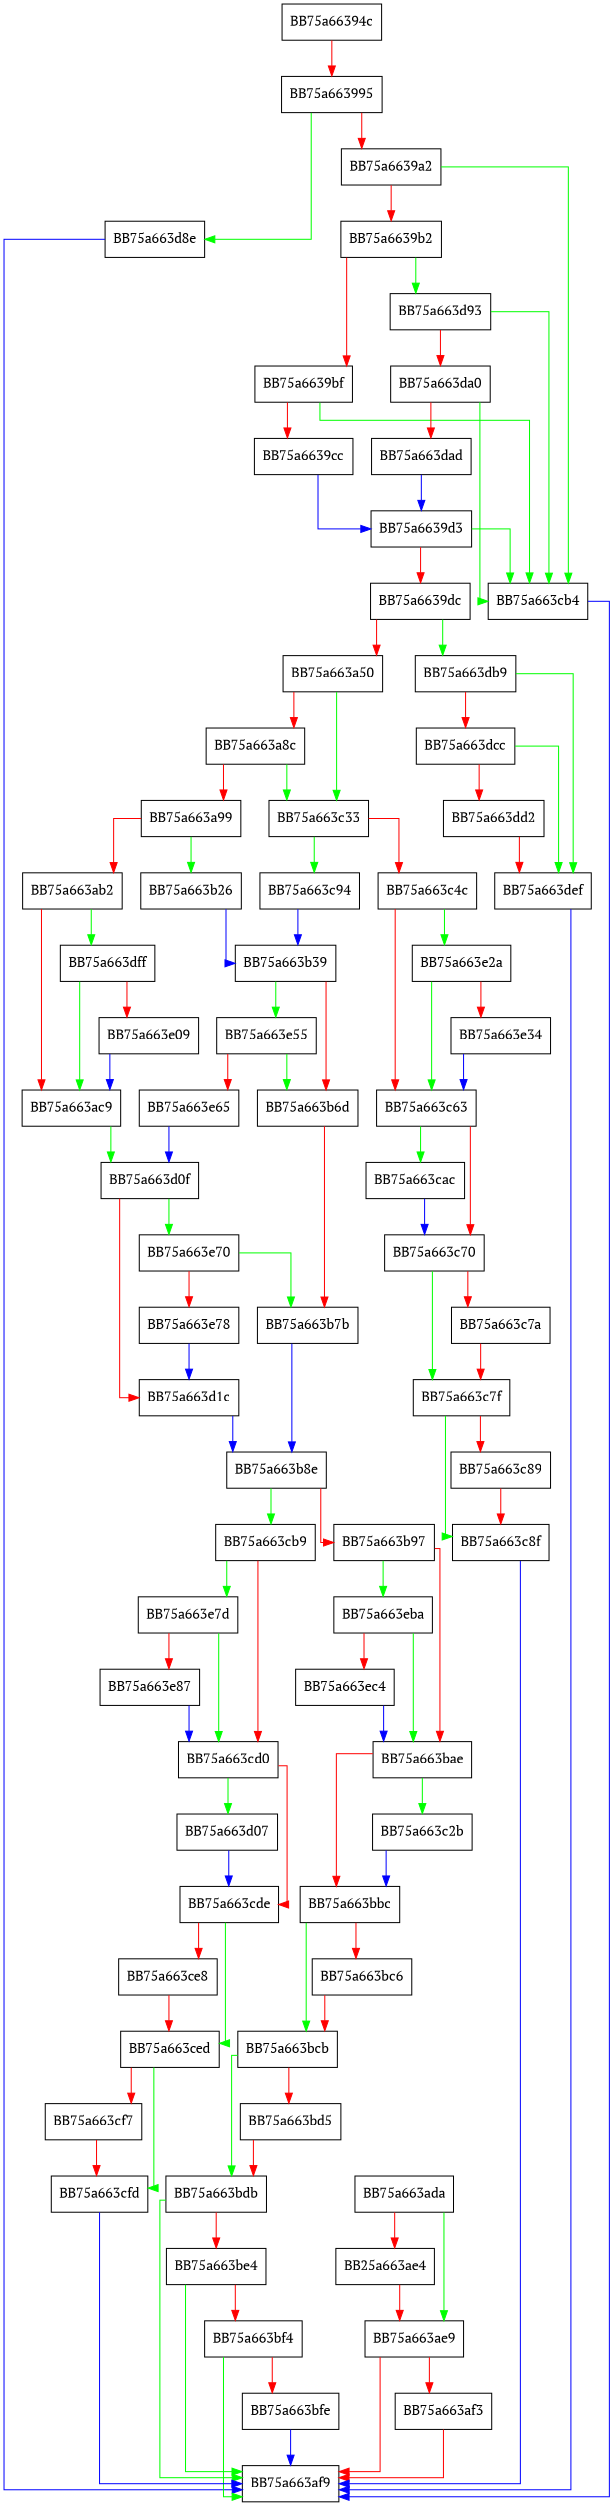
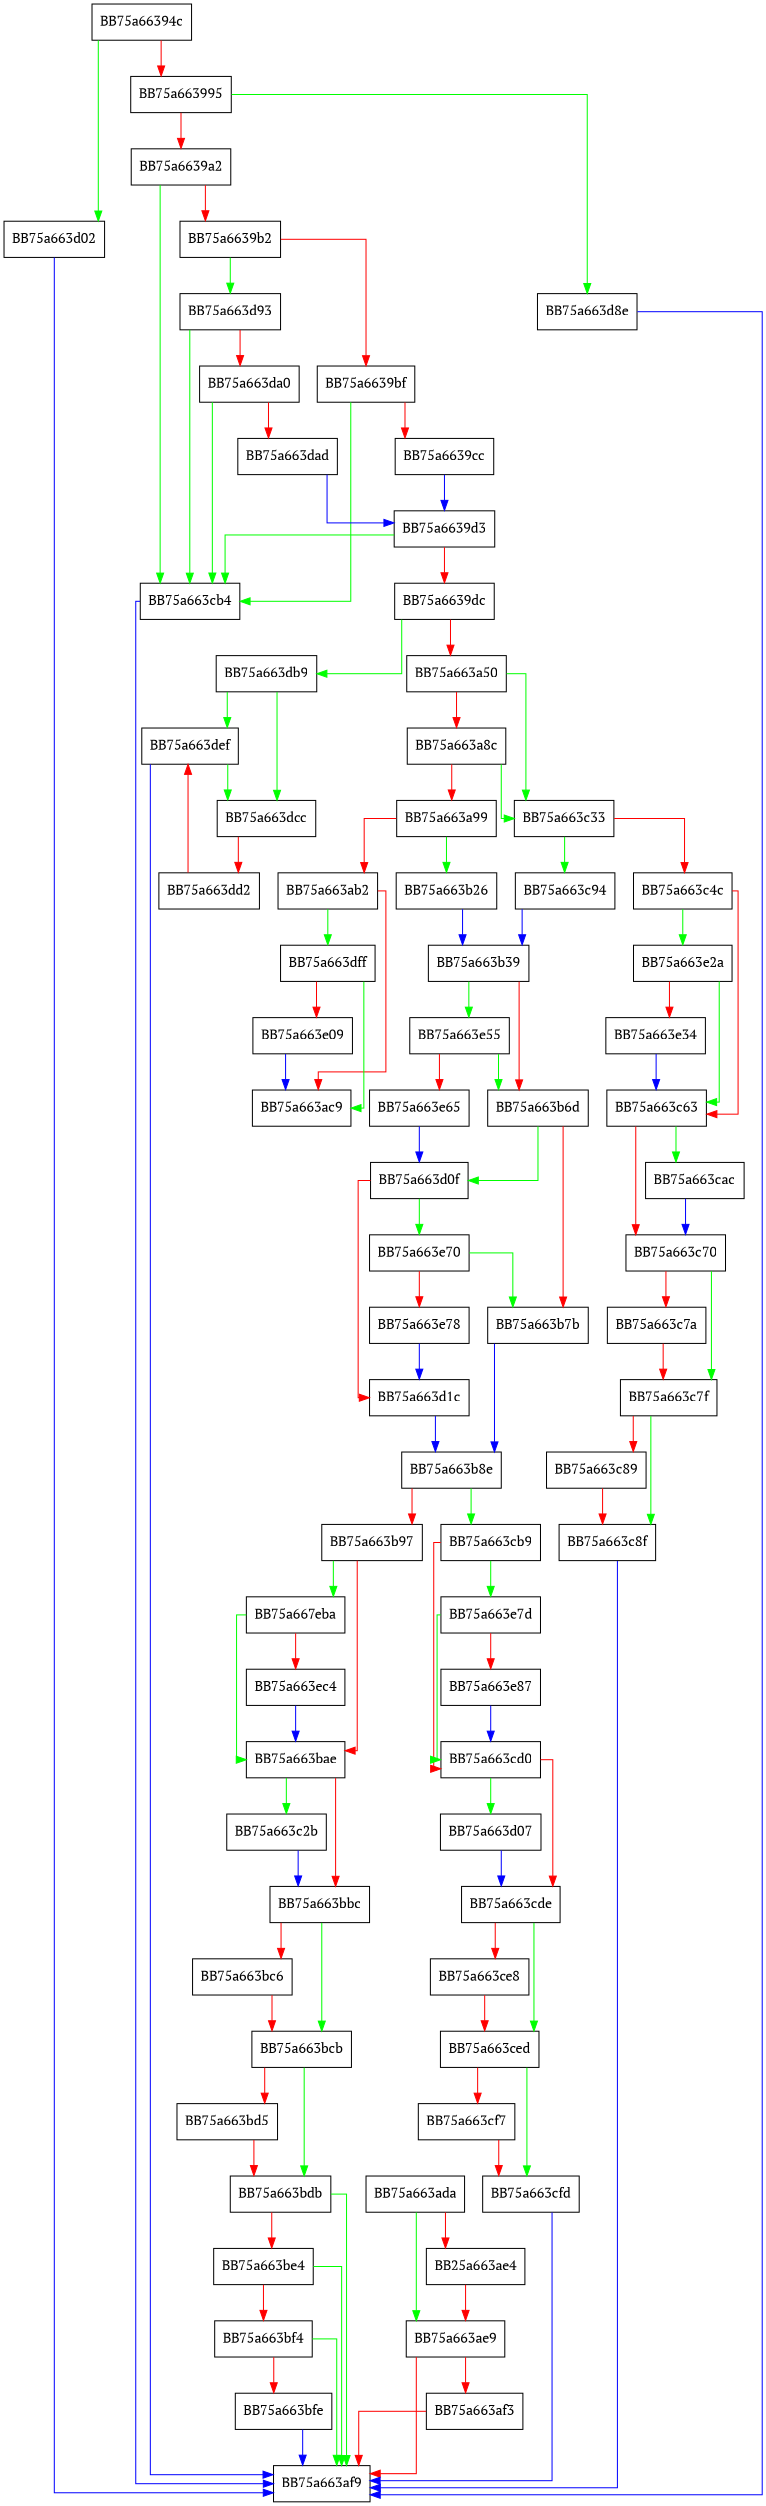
  digraph {
    fontname="PT Serif"
    splines=ortho
    node [fontname="PT Serif" shape=box]
    edge [color=red fontname="PT Serif"]
    BB75a66394c
+   BB75a663d02
    BB75a663995
    BB75a663af9
    BB75a663d8e
    BB75a6639a2
    BB75a663cb4
    BB75a6639b2
    BB75a663d93
    BB75a6639bf
    BB75a663da0
    BB75a6639cc
    BB75a663dad
    BB75a6639d3
    BB75a6639dc
    BB75a663db9
    BB75a663a50
    BB75a663def
    BB75a663dcc
    BB75a663c33
    BB75a663a8c
    BB75a663dd2
    BB75a663c94
    BB75a663c4c
    BB75a663a99
    BB75a663b39
    BB75a663e2a
    BB75a663c63
    BB75a663b26
    BB75a663ab2
    BB75a663dff
    BB75a663ac9
    BB75a663e55
    BB75a663b6d
    BB75a663e09
    BB75a663ada
    BB75a663ae9
    n38 [label=BB25a663ae4]
    BB75a663af3
    BB75a663e65
    BB75a663d0f
    BB75a663b7b
    BB75a663e70
    BB75a663d1c
    BB75a663b8e
    BB75a663e78
    BB75a663cb9
    BB75a663b97
    BB75a663e7d
    BB75a663cd0
-   BB75a663eba
+   BB75a663eba [label=BB75a667eba]
    BB75a663bae
    BB75a663e87
    BB75a663d07
    BB75a663cde
    BB75a663ec4
    BB75a663c2b
    BB75a663bbc
    BB75a663bcb
    BB75a663bc6
    BB75a663bdb
    BB75a663bd5
    BB75a663be4
    BB75a663bf4
    BB75a663bfe
    BB75a663e34
    BB75a663cac
    BB75a663c70
    BB75a663c7f
    BB75a663c7a
    BB75a663c8f
    BB75a663c89
    BB75a663ced
    BB75a663ce8
    BB75a663cfd
    BB75a663cf7
+   BB75a66394c -> BB75a663d02 [color=green]
    BB75a66394c -> BB75a663995
+   BB75a663d02 -> BB75a663af9 [color=blue]
    BB75a663995 -> BB75a663d8e [color=green]
    BB75a663995 -> BB75a6639a2
    BB75a663d8e -> BB75a663af9 [color=blue]
    BB75a6639a2 -> BB75a663cb4 [color=green]
    BB75a6639a2 -> BB75a6639b2
    BB75a663cb4 -> BB75a663af9 [color=blue]
    BB75a6639b2 -> BB75a663d93 [color=green]
    BB75a6639b2 -> BB75a6639bf
    BB75a663d93 -> BB75a663cb4 [color=green]
    BB75a663d93 -> BB75a663da0
    BB75a6639bf -> BB75a663cb4 [color=green]
    BB75a6639bf -> BB75a6639cc
    BB75a663da0 -> BB75a663cb4 [color=green]
    BB75a663da0 -> BB75a663dad
    BB75a6639cc -> BB75a6639d3 [color=blue]
    BB75a663dad -> BB75a6639d3 [color=blue]
    BB75a6639d3 -> BB75a663cb4 [color=green]
    BB75a6639d3 -> BB75a6639dc
    BB75a6639dc -> BB75a663db9 [color=green]
    BB75a6639dc -> BB75a663a50
    BB75a663db9 -> BB75a663def [color=green]
-   BB75a663db9 -> BB75a663dcc
+   BB75a663db9 -> BB75a663dcc [color=green]
    BB75a663a50 -> BB75a663c33 [color=green]
    BB75a663a50 -> BB75a663a8c
    BB75a663def -> BB75a663af9 [color=blue]
-   BB75a663dcc -> BB75a663def [color=green]
+   BB75a663def -> BB75a663dcc [color=green]
    BB75a663dcc -> BB75a663dd2
    BB75a663c33 -> BB75a663c94 [color=green]
    BB75a663c33 -> BB75a663c4c
    BB75a663a8c -> BB75a663c33 [color=green]
    BB75a663a8c -> BB75a663a99
    BB75a663dd2 -> BB75a663def
    BB75a663c94 -> BB75a663b39 [color=blue]
    BB75a663c4c -> BB75a663e2a [color=green]
    BB75a663c4c -> BB75a663c63
    BB75a663a99 -> BB75a663b26 [color=green]
    BB75a663a99 -> BB75a663ab2
    BB75a663b39 -> BB75a663e55 [color=green]
    BB75a663b39 -> BB75a663b6d
    BB75a663e2a -> BB75a663c63 [color=green]
    BB75a663e2a -> BB75a663e34
    BB75a663c63 -> BB75a663cac [color=green]
    BB75a663c63 -> BB75a663c70
    BB75a663b26 -> BB75a663b39 [color=blue]
    BB75a663ab2 -> BB75a663dff [color=green]
    BB75a663ab2 -> BB75a663ac9
    BB75a663dff -> BB75a663ac9 [color=green]
    BB75a663dff -> BB75a663e09
    BB75a663e55 -> BB75a663b6d [color=green]
    BB75a663e55 -> BB75a663e65
-   BB75a663ac9 -> BB75a663d0f [color=green]
+   BB75a663b6d -> BB75a663d0f [color=green]
    BB75a663b6d -> BB75a663b7b
    BB75a663e09 -> BB75a663ac9 [color=blue]
    BB75a663ada -> BB75a663ae9 [color=green]
    BB75a663ada -> n38
    BB75a663ae9 -> BB75a663af9
    BB75a663ae9 -> BB75a663af3
    n38 -> BB75a663ae9
    BB75a663af3 -> BB75a663af9
    BB75a663e65 -> BB75a663d0f [color=blue]
    BB75a663d0f -> BB75a663e70 [color=green]
    BB75a663d0f -> BB75a663d1c
    BB75a663b7b -> BB75a663b8e [color=blue]
    BB75a663e70 -> BB75a663b7b [color=green]
    BB75a663e70 -> BB75a663e78
    BB75a663d1c -> BB75a663b8e [color=blue]
    BB75a663b8e -> BB75a663cb9 [color=green]
    BB75a663b8e -> BB75a663b97
    BB75a663e78 -> BB75a663d1c [color=blue]
    BB75a663cb9 -> BB75a663e7d [color=green]
    BB75a663cb9 -> BB75a663cd0
    BB75a663b97 -> BB75a663eba [color=green]
    BB75a663b97 -> BB75a663bae
    BB75a663e7d -> BB75a663cd0 [color=green]
    BB75a663e7d -> BB75a663e87
    BB75a663cd0 -> BB75a663d07 [color=green]
    BB75a663cd0 -> BB75a663cde
    BB75a663eba -> BB75a663bae [color=green]
    BB75a663eba -> BB75a663ec4
    BB75a663bae -> BB75a663c2b [color=green]
    BB75a663bae -> BB75a663bbc
    BB75a663e87 -> BB75a663cd0 [color=blue]
    BB75a663d07 -> BB75a663cde [color=blue]
    BB75a663cde -> BB75a663ced [color=green]
    BB75a663cde -> BB75a663ce8
    BB75a663ec4 -> BB75a663bae [color=blue]
    BB75a663c2b -> BB75a663bbc [color=blue]
    BB75a663bbc -> BB75a663bcb [color=green]
    BB75a663bbc -> BB75a663bc6
    BB75a663bcb -> BB75a663bdb [color=green]
    BB75a663bcb -> BB75a663bd5
    BB75a663bc6 -> BB75a663bcb
    BB75a663bdb -> BB75a663af9 [color=green]
    BB75a663bdb -> BB75a663be4
    BB75a663bd5 -> BB75a663bdb
    BB75a663be4 -> BB75a663af9 [color=green]
    BB75a663be4 -> BB75a663bf4
    BB75a663bf4 -> BB75a663af9 [color=green]
    BB75a663bf4 -> BB75a663bfe
    BB75a663bfe -> BB75a663af9 [color=blue]
    BB75a663e34 -> BB75a663c63 [color=blue]
    BB75a663cac -> BB75a663c70 [color=blue]
    BB75a663c70 -> BB75a663c7f [color=green]
    BB75a663c70 -> BB75a663c7a
    BB75a663c7f -> BB75a663c8f [color=green]
    BB75a663c7f -> BB75a663c89
    BB75a663c7a -> BB75a663c7f
    BB75a663c8f -> BB75a663af9 [color=blue]
    BB75a663c89 -> BB75a663c8f
    BB75a663ced -> BB75a663cfd [color=green]
    BB75a663ced -> BB75a663cf7
    BB75a663ce8 -> BB75a663ced
    BB75a663cfd -> BB75a663af9 [color=blue]
    BB75a663cf7 -> BB75a663cfd
  }
